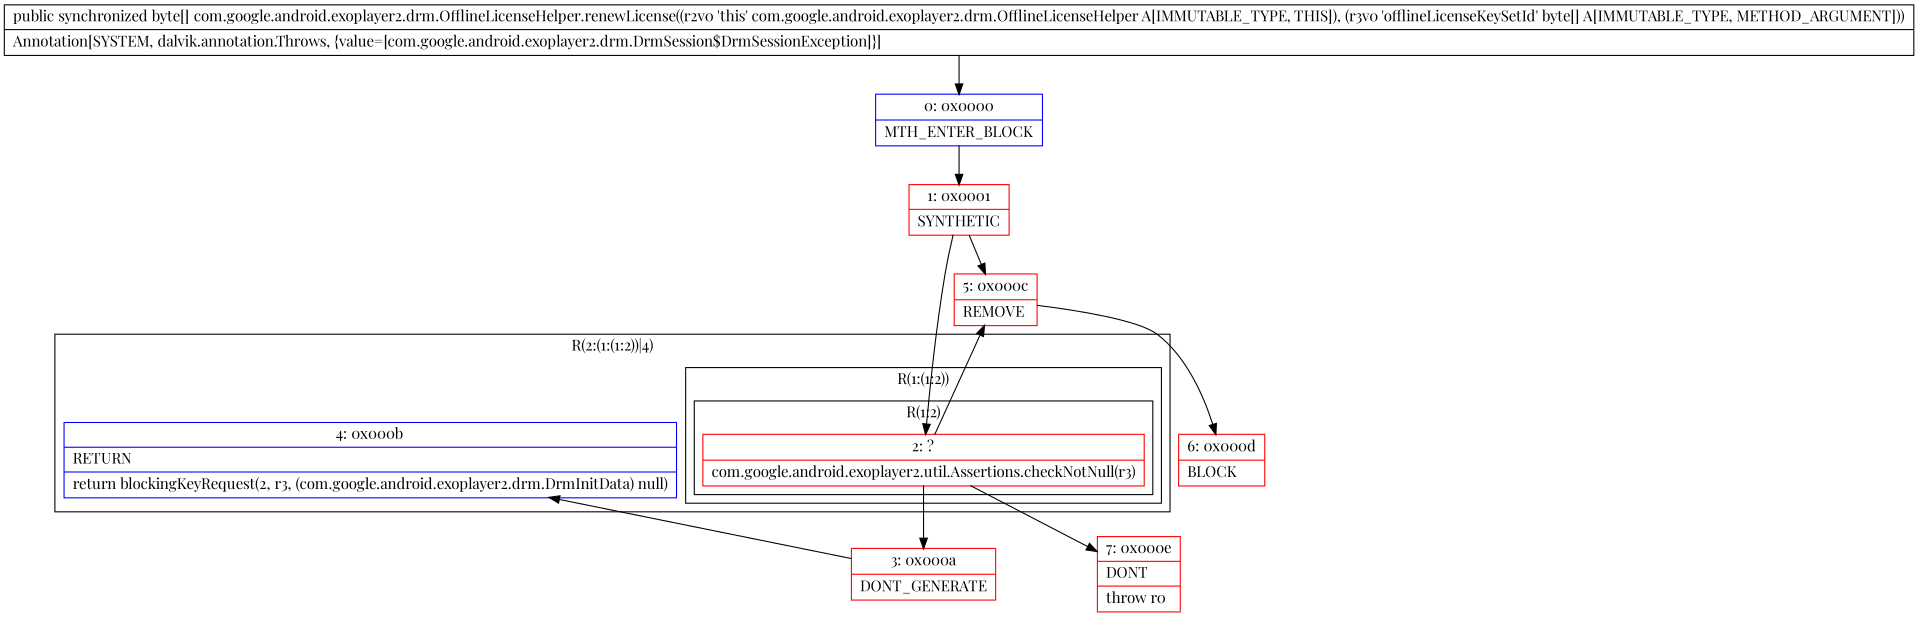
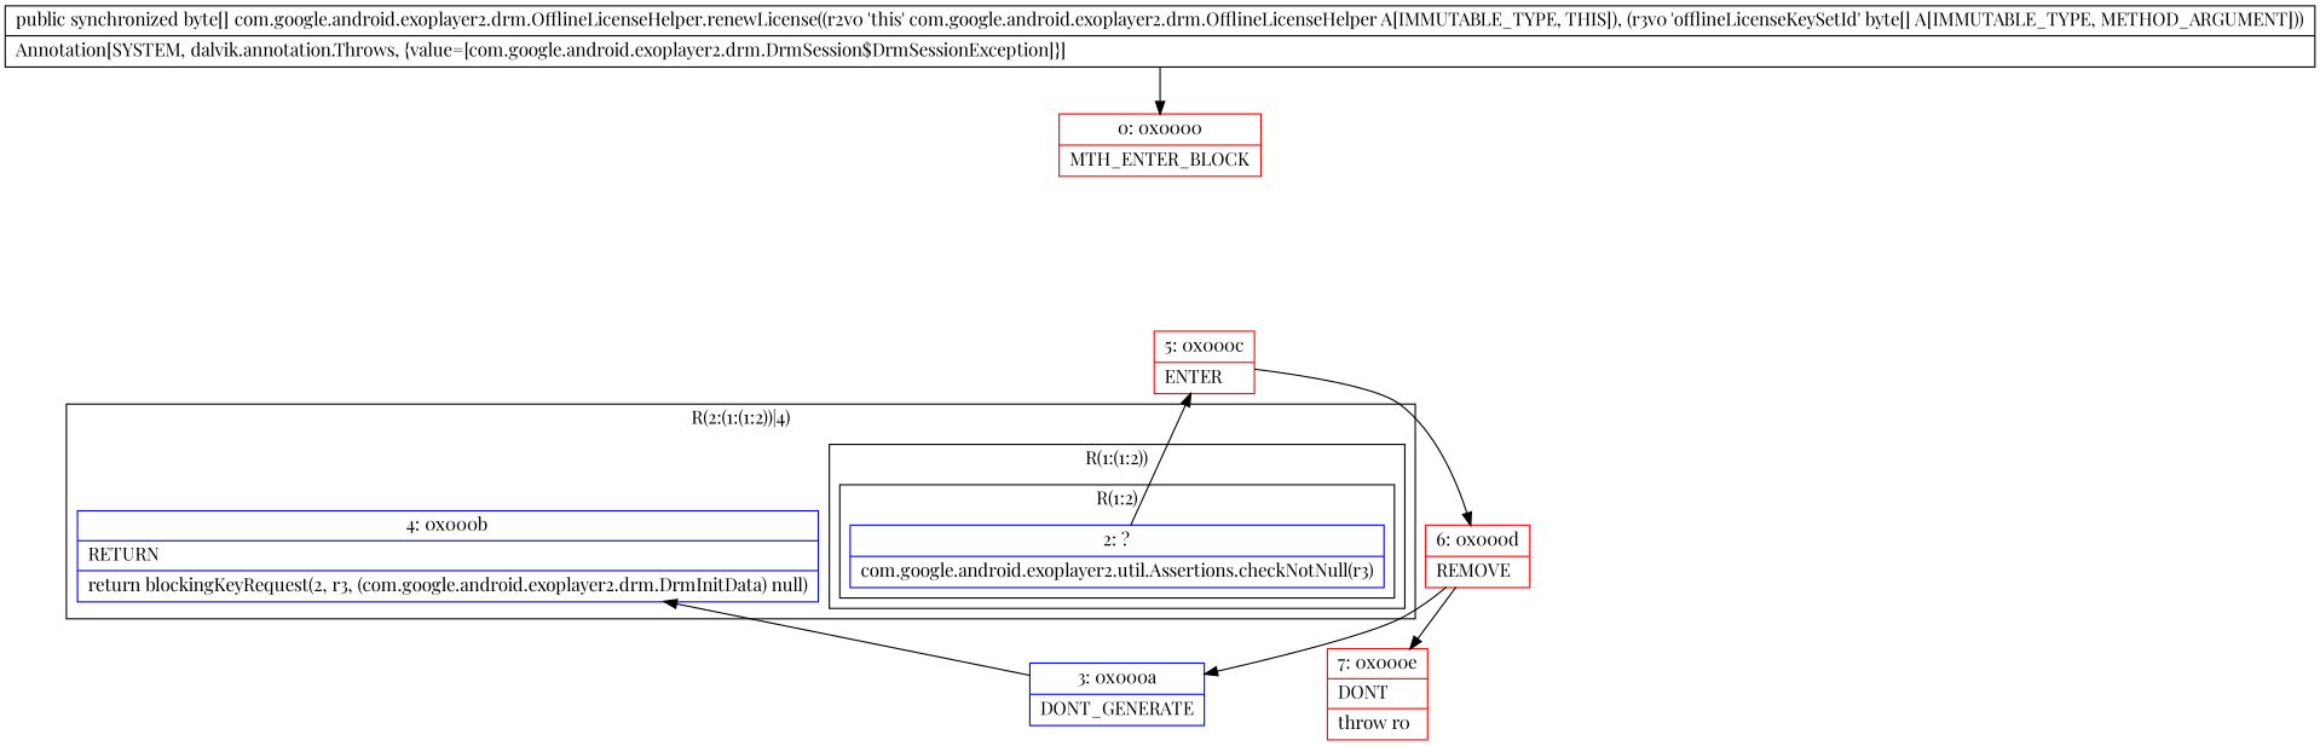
  digraph {
    fontname="Playfair Display"
    node [color=red fontname="Playfair Display" shape=record]
    edge [fontname="Playfair Display"]
-   n1 [label="{2\:\ ?|com.google.android.exoplayer2.util.Assertions.checkNotNull(r3)\l}"]
+   n1 [color=blue label="{2\:\ ?|com.google.android.exoplayer2.util.Assertions.checkNotNull(r3)\l}"]
    n2 [color=blue label="{4\:\ 0x000b|RETURN\l|return blockingKeyRequest(2, r3, (com.google.android.exoplayer2.drm.DrmInitData) null)\l}"]
-   n3 [label="{3\:\ 0x000a|DONT_GENERATE\l}"]
-   n4 [label="{5\:\ 0x000c|REMOVE\l}"]
-   n5 [label="{6\:\ 0x000d|BLOCK\l}"]
-   n6 [color=blue label="{0\:\ 0x0000|MTH_ENTER_BLOCK\l}"]
-   n7 [label="{1\:\ 0x0001|SYNTHETIC\l}"]
+   n3 [color=blue label="{3\:\ 0x000a|DONT_GENERATE\l}"]
+   n4 [label="{5\:\ 0x000c|ENTER\l}"]
+   n5 [label="{6\:\ 0x000d|REMOVE\l}"]
+   n6 [label="{0\:\ 0x0000|MTH_ENTER_BLOCK\l}"]
    n8 [label="{7\:\ 0x000e|DONT\l|throw r0\l}"]
    n9 [label="{public synchronized byte[] com.google.android.exoplayer2.drm.OfflineLicenseHelper.renewLicense((r2v0 'this' com.google.android.exoplayer2.drm.OfflineLicenseHelper A[IMMUTABLE_TYPE, THIS]), (r3v0 'offlineLicenseKeySetId' byte[] A[IMMUTABLE_TYPE, METHOD_ARGUMENT]))  | Annotation[SYSTEM, dalvik.annotation.Throws, \{value=[com.google.android.exoplayer2.drm.DrmSession$DrmSessionException]\}]\l}" color=""]
    subgraph cluster_1 {
      label="R(2:(1:(1:2))|4)"
      n2
      subgraph cluster_2 {
        label="R(1:(1:2))"
        subgraph cluster_3 {
          label="R(1:2)"
          n1
        }
      }
    }
-   n1 -> n3
+   n5 -> n3
    n1 -> n4
    n3 -> n2
    n4 -> n5
-   n1 -> n8
-   n6 -> n7
-   n7 -> n1
-   n7 -> n4
+   n5 -> n8
    n9 -> n6
  }
